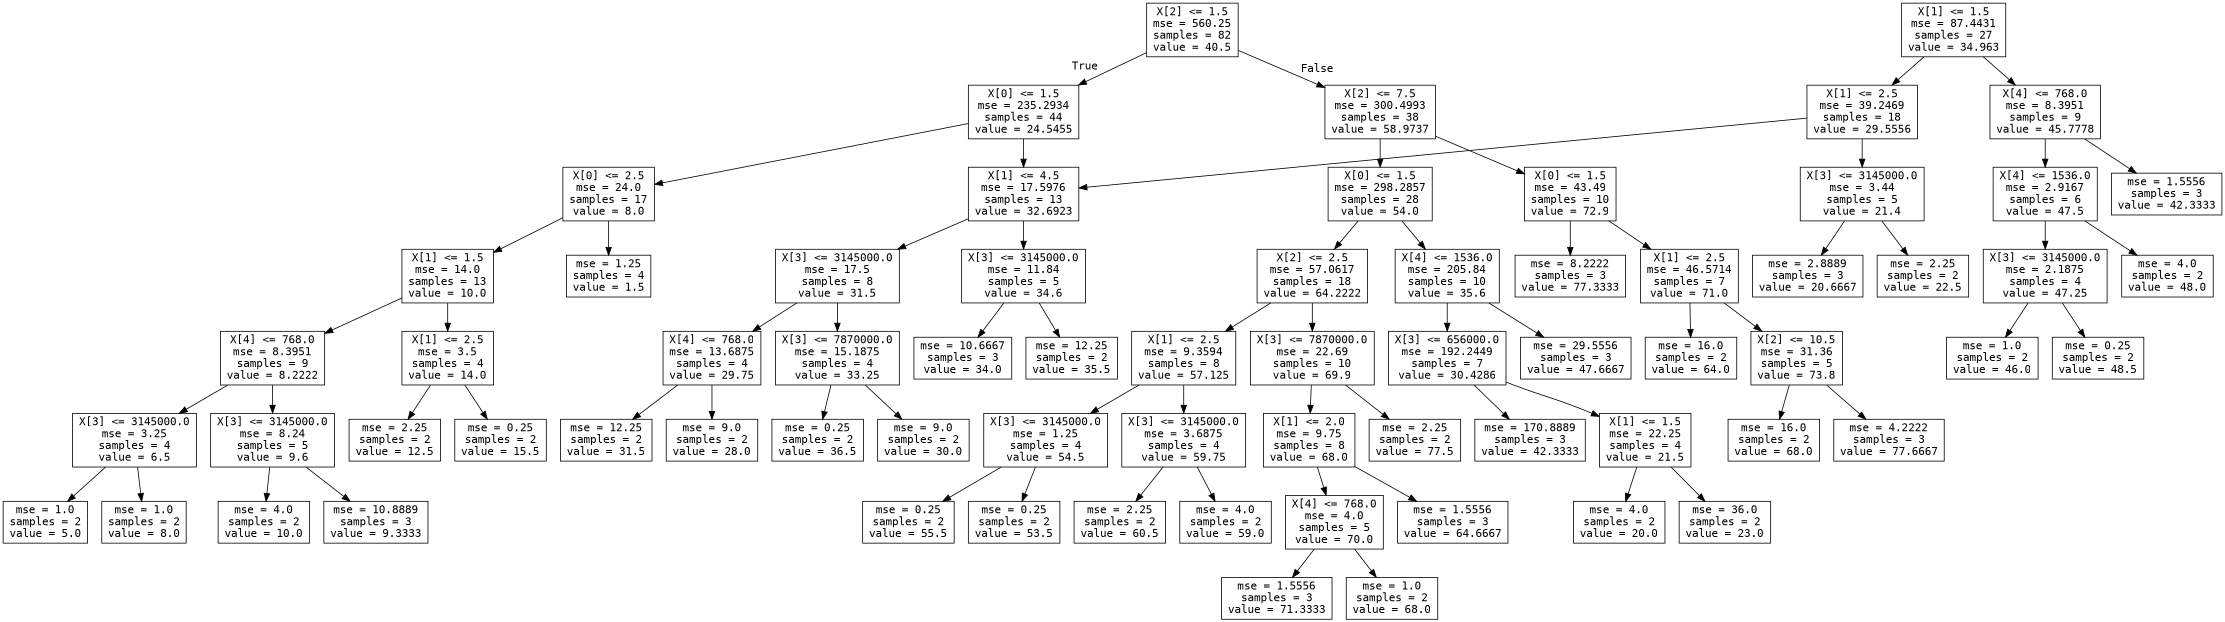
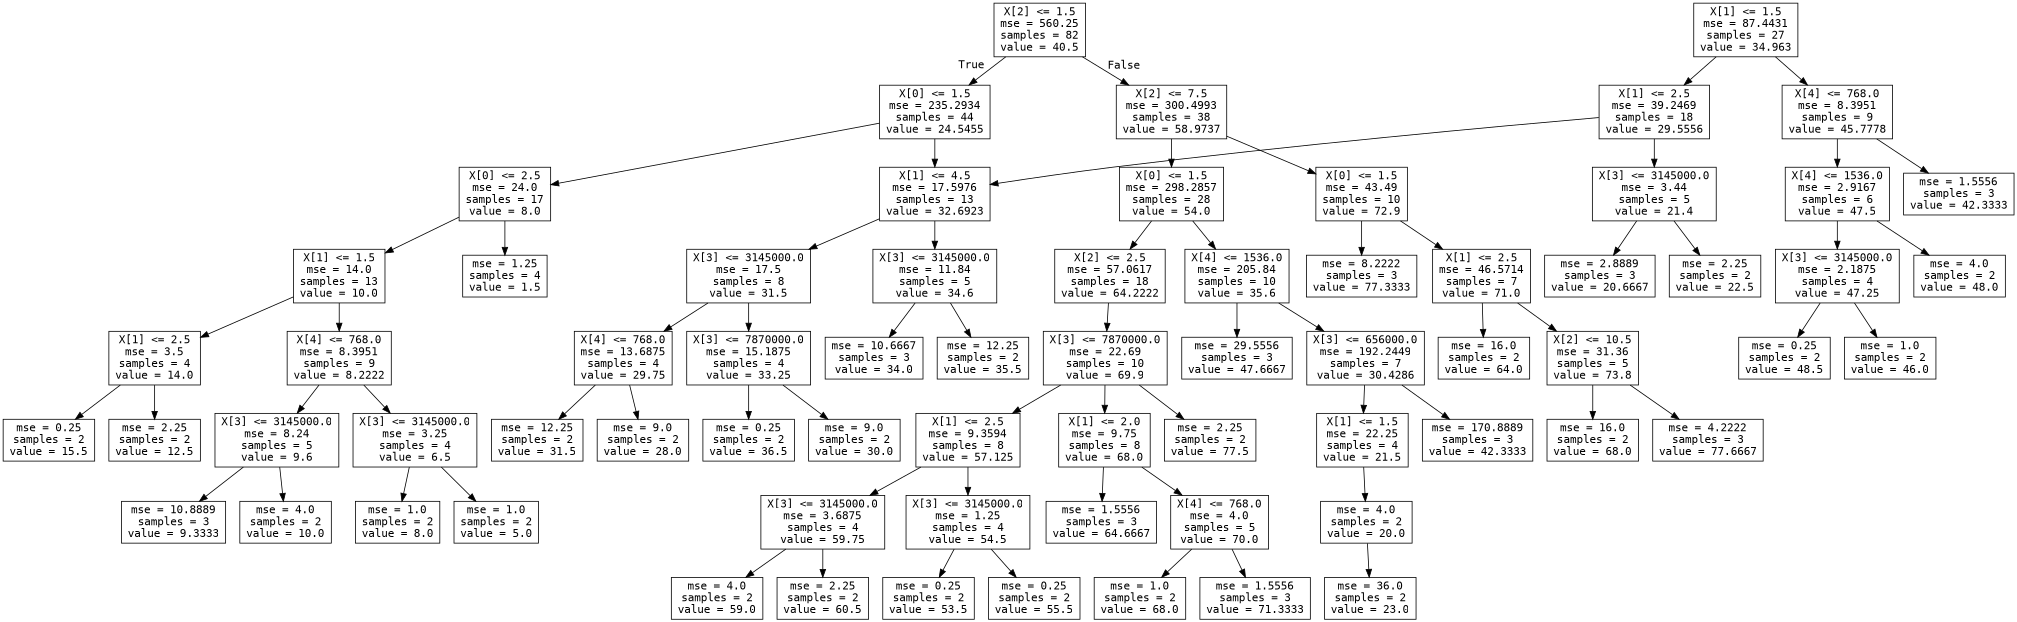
  digraph {
    fontname="DejaVu Sans Mono"
    node [fontname="DejaVu Sans Mono" shape=box]
    edge [fontname="DejaVu Sans Mono"]
    n1 [label="X[2] <= 1.5\nmse = 560.25\nsamples = 82\nvalue = 40.5"]
    n2 [label="X[0] <= 1.5\nmse = 235.2934\nsamples = 44\nvalue = 24.5455"]
    n3 [label="X[2] <= 7.5\nmse = 300.4993\nsamples = 38\nvalue = 58.9737"]
    n4 [label="X[0] <= 2.5\nmse = 24.0\nsamples = 17\nvalue = 8.0"]
    n5 [label="X[1] <= 4.5\nmse = 17.5976\nsamples = 13\nvalue = 32.6923"]
    n6 [label="X[0] <= 1.5\nmse = 298.2857\nsamples = 28\nvalue = 54.0"]
    n7 [label="X[0] <= 1.5\nmse = 43.49\nsamples = 10\nvalue = 72.9"]
    n8 [label="X[1] <= 1.5\nmse = 87.4431\nsamples = 27\nvalue = 34.963"]
    n9 [label="X[4] <= 768.0\nmse = 8.3951\nsamples = 9\nvalue = 45.7778"]
    n10 [label="X[1] <= 2.5\nmse = 39.2469\nsamples = 18\nvalue = 29.5556"]
    n11 [label="X[1] <= 1.5\nmse = 14.0\nsamples = 13\nvalue = 10.0"]
    n12 [label="mse = 1.25\nsamples = 4\nvalue = 1.5"]
    n13 [label="mse = 1.5556\nsamples = 3\nvalue = 42.3333"]
    n14 [label="X[4] <= 1536.0\nmse = 2.9167\nsamples = 6\nvalue = 47.5"]
    n15 [label="X[3] <= 3145000.0\nmse = 3.44\nsamples = 5\nvalue = 21.4"]
    n16 [label="X[3] <= 3145000.0\nmse = 2.1875\nsamples = 4\nvalue = 47.25"]
    n17 [label="mse = 4.0\nsamples = 2\nvalue = 48.0"]
    n18 [label="mse = 1.0\nsamples = 2\nvalue = 46.0"]
    n19 [label="mse = 0.25\nsamples = 2\nvalue = 48.5"]
    n20 [label="mse = 2.8889\nsamples = 3\nvalue = 20.6667"]
    n21 [label="mse = 2.25\nsamples = 2\nvalue = 22.5"]
    n22 [label="X[3] <= 3145000.0\nmse = 17.5\nsamples = 8\nvalue = 31.5"]
    n23 [label="X[3] <= 3145000.0\nmse = 11.84\nsamples = 5\nvalue = 34.6"]
    n24 [label="X[4] <= 768.0\nmse = 13.6875\nsamples = 4\nvalue = 29.75"]
    n25 [label="X[3] <= 7870000.0\nmse = 15.1875\nsamples = 4\nvalue = 33.25"]
    n26 [label="mse = 10.6667\nsamples = 3\nvalue = 34.0"]
    n27 [label="mse = 12.25\nsamples = 2\nvalue = 35.5"]
    n28 [label="mse = 12.25\nsamples = 2\nvalue = 31.5"]
    n29 [label="mse = 9.0\nsamples = 2\nvalue = 28.0"]
    n30 [label="mse = 0.25\nsamples = 2\nvalue = 36.5"]
    n31 [label="mse = 9.0\nsamples = 2\nvalue = 30.0"]
    n32 [label="X[4] <= 768.0\nmse = 8.3951\nsamples = 9\nvalue = 8.2222"]
    n33 [label="X[1] <= 2.5\nmse = 3.5\nsamples = 4\nvalue = 14.0"]
    n34 [label="X[3] <= 3145000.0\nmse = 3.25\nsamples = 4\nvalue = 6.5"]
    n35 [label="X[3] <= 3145000.0\nmse = 8.24\nsamples = 5\nvalue = 9.6"]
    n36 [label="mse = 2.25\nsamples = 2\nvalue = 12.5"]
    n37 [label="mse = 0.25\nsamples = 2\nvalue = 15.5"]
    n38 [label="mse = 1.0\nsamples = 2\nvalue = 5.0"]
    n39 [label="mse = 1.0\nsamples = 2\nvalue = 8.0"]
    n40 [label="mse = 4.0\nsamples = 2\nvalue = 10.0"]
    n41 [label="mse = 10.8889\nsamples = 3\nvalue = 9.3333"]
    n42 [label="X[2] <= 2.5\nmse = 57.0617\nsamples = 18\nvalue = 64.2222"]
    n43 [label="X[4] <= 1536.0\nmse = 205.84\nsamples = 10\nvalue = 35.6"]
    n44 [label="mse = 8.2222\nsamples = 3\nvalue = 77.3333"]
    n45 [label="X[1] <= 2.5\nmse = 46.5714\nsamples = 7\nvalue = 71.0"]
    n46 [label="X[1] <= 2.5\nmse = 9.3594\nsamples = 8\nvalue = 57.125"]
    n47 [label="X[3] <= 7870000.0\nmse = 22.69\nsamples = 10\nvalue = 69.9"]
    n48 [label="X[3] <= 656000.0\nmse = 192.2449\nsamples = 7\nvalue = 30.4286"]
    n49 [label="mse = 29.5556\nsamples = 3\nvalue = 47.6667"]
    n50 [label="X[3] <= 3145000.0\nmse = 1.25\nsamples = 4\nvalue = 54.5"]
    n51 [label="X[3] <= 3145000.0\nmse = 3.6875\nsamples = 4\nvalue = 59.75"]
    n52 [label="X[1] <= 2.0\nmse = 9.75\nsamples = 8\nvalue = 68.0"]
    n53 [label="mse = 2.25\nsamples = 2\nvalue = 77.5"]
    n54 [label="mse = 0.25\nsamples = 2\nvalue = 55.5"]
    n55 [label="mse = 0.25\nsamples = 2\nvalue = 53.5"]
    n56 [label="mse = 2.25\nsamples = 2\nvalue = 60.5"]
    n57 [label="mse = 4.0\nsamples = 2\nvalue = 59.0"]
    n58 [label="X[4] <= 768.0\nmse = 4.0\nsamples = 5\nvalue = 70.0"]
    n59 [label="mse = 1.5556\nsamples = 3\nvalue = 64.6667"]
    n60 [label="mse = 1.5556\nsamples = 3\nvalue = 71.3333"]
    n61 [label="mse = 1.0\nsamples = 2\nvalue = 68.0"]
    n62 [label="mse = 170.8889\nsamples = 3\nvalue = 42.3333"]
    n63 [label="X[1] <= 1.5\nmse = 22.25\nsamples = 4\nvalue = 21.5"]
    n64 [label="mse = 4.0\nsamples = 2\nvalue = 20.0"]
    n65 [label="mse = 36.0\nsamples = 2\nvalue = 23.0"]
    n66 [label="mse = 16.0\nsamples = 2\nvalue = 64.0"]
    n67 [label="X[2] <= 10.5\nmse = 31.36\nsamples = 5\nvalue = 73.8"]
    n68 [label="mse = 16.0\nsamples = 2\nvalue = 68.0"]
    n69 [label="mse = 4.2222\nsamples = 3\nvalue = 77.6667"]
    n1 -> n2 [headlabel=True labelangle=45 labeldistance=2.5]
    n1 -> n3 [headlabel=False labelangle=-45 labeldistance=2.5]
    n2 -> n4
    n2 -> n5
    n3 -> n6
    n3 -> n7
    n4 -> n11
    n4 -> n12
    n5 -> n22
    n5 -> n23
    n6 -> n42
    n6 -> n43
    n7 -> n44
    n7 -> n45
    n8 -> n9
    n8 -> n10
    n9 -> n13
    n9 -> n14
    n10 -> n5
    n10 -> n15
    n11 -> n32
    n11 -> n33
    n14 -> n16
    n14 -> n17
    n15 -> n20
    n15 -> n21
    n16 -> n18
    n16 -> n19
    n22 -> n24
    n22 -> n25
    n23 -> n26
    n23 -> n27
    n24 -> n28
    n24 -> n29
    n25 -> n30
    n25 -> n31
    n32 -> n34
    n32 -> n35
    n33 -> n36
    n33 -> n37
    n34 -> n38
    n34 -> n39
    n35 -> n40
    n35 -> n41
-   n42 -> n46
+   n47 -> n46
    n42 -> n47
    n43 -> n48
    n43 -> n49
    n45 -> n66
    n45 -> n67
    n46 -> n50
    n46 -> n51
    n47 -> n52
    n47 -> n53
    n48 -> n62
    n48 -> n63
    n50 -> n54
    n50 -> n55
    n51 -> n56
    n51 -> n57
    n52 -> n58
    n52 -> n59
    n58 -> n60
    n58 -> n61
    n63 -> n64
-   n63 -> n65
+   n64 -> n65
    n67 -> n68
    n67 -> n69
  }
